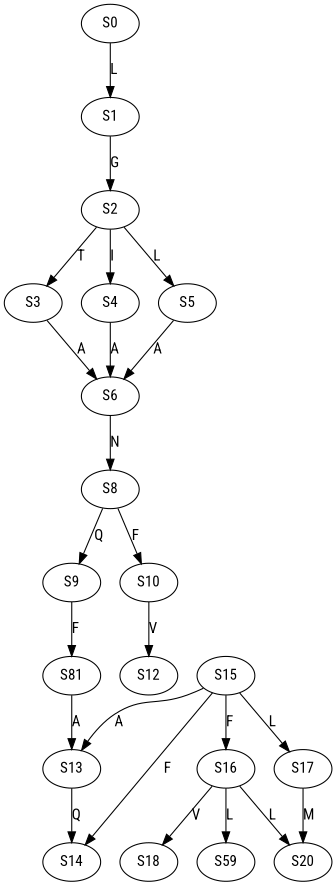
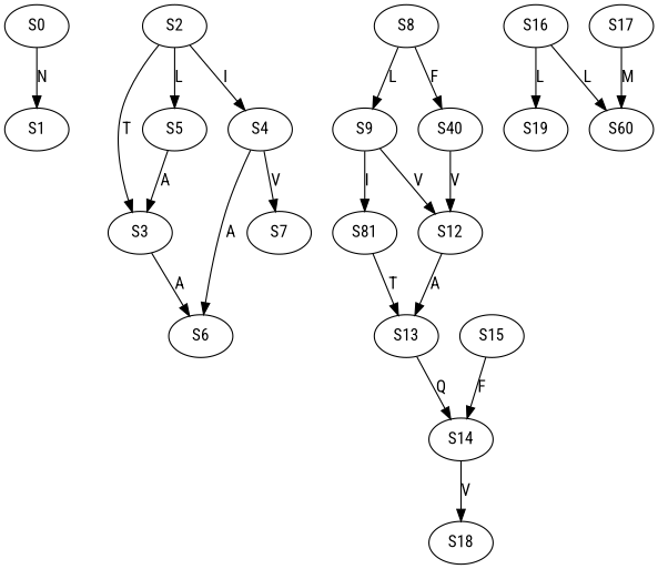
  strict digraph {
    fontname="Roboto Condensed"
    node [fontname="Roboto Condensed"]
    edge [fontname="Roboto Condensed"]
    S0
    S1
    S2
    S3
    S4
    S5
    S6
+   S7
    S8
    S9
-   S10
+   S10 [label=S40]
    n12 [label=S81]
    S12
    S13
    S14
    S15
    S16
    S17
    S18
-   S19 [label=S59]
-   S20
-   S0 -> S1 [label=L]
-   S1 -> S2 [label=G]
+   S19
+   S20 [label=S60]
+   S0 -> S1 [label=N]
    S2 -> S3 [label=T]
    S2 -> S4 [label=I]
    S2 -> S5 [label=L]
    S3 -> S6 [label=A]
    S4 -> S6 [label=A]
-   S5 -> S6 [label=A]
-   S6 -> S8 [label=N]
-   S8 -> S9 [label=Q]
+   S4 -> S7 [label=V]
+   S5 -> S3 [label=A]
+   S8 -> S9 [label=L]
    S8 -> S10 [label=F]
-   S9 -> n12 [label=F]
+   S9 -> n12 [label=I]
+   S9 -> S12 [label=V]
    S10 -> S12 [label=V]
-   n12 -> S13 [label=A]
-   S15 -> S13 [label=A]
+   n12 -> S13 [label=T]
+   S12 -> S13 [label=A]
    S13 -> S14 [label=Q]
    S15 -> S14 [label=F]
-   S15 -> S16 [label=F]
-   S15 -> S17 [label=L]
-   S16 -> S18 [label=V]
+   S14 -> S18 [label=V]
    S16 -> S19 [label=L]
    S16 -> S20 [label=L]
    S17 -> S20 [label=M]
  }
